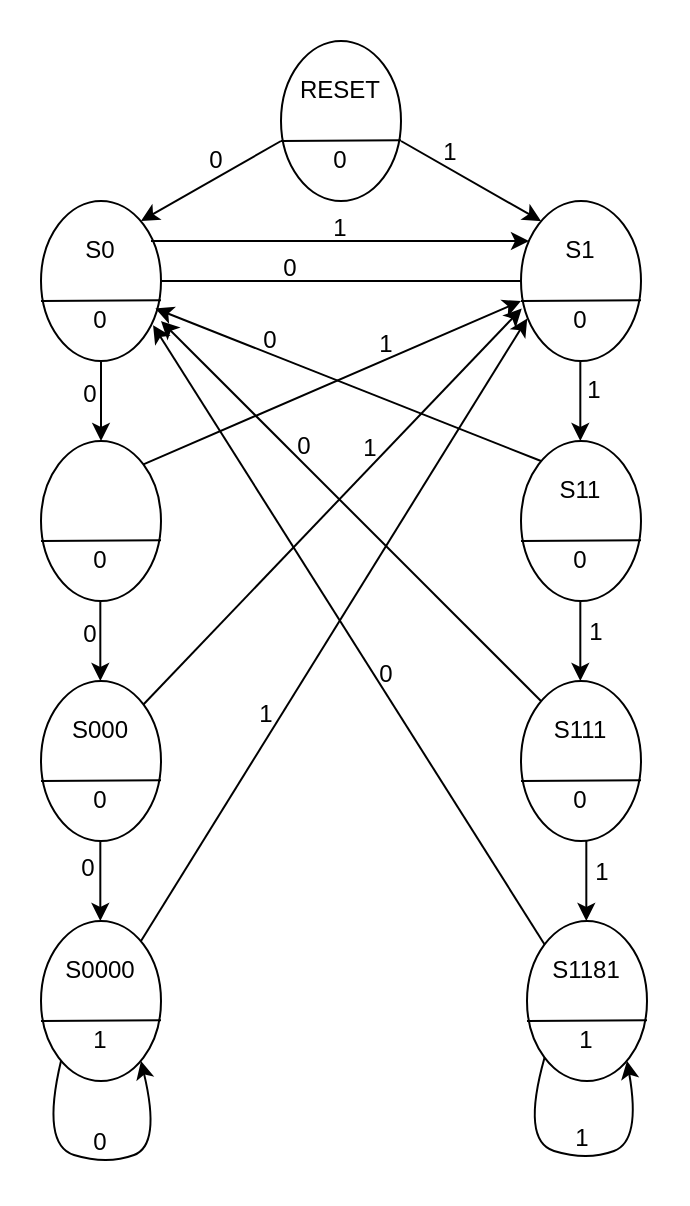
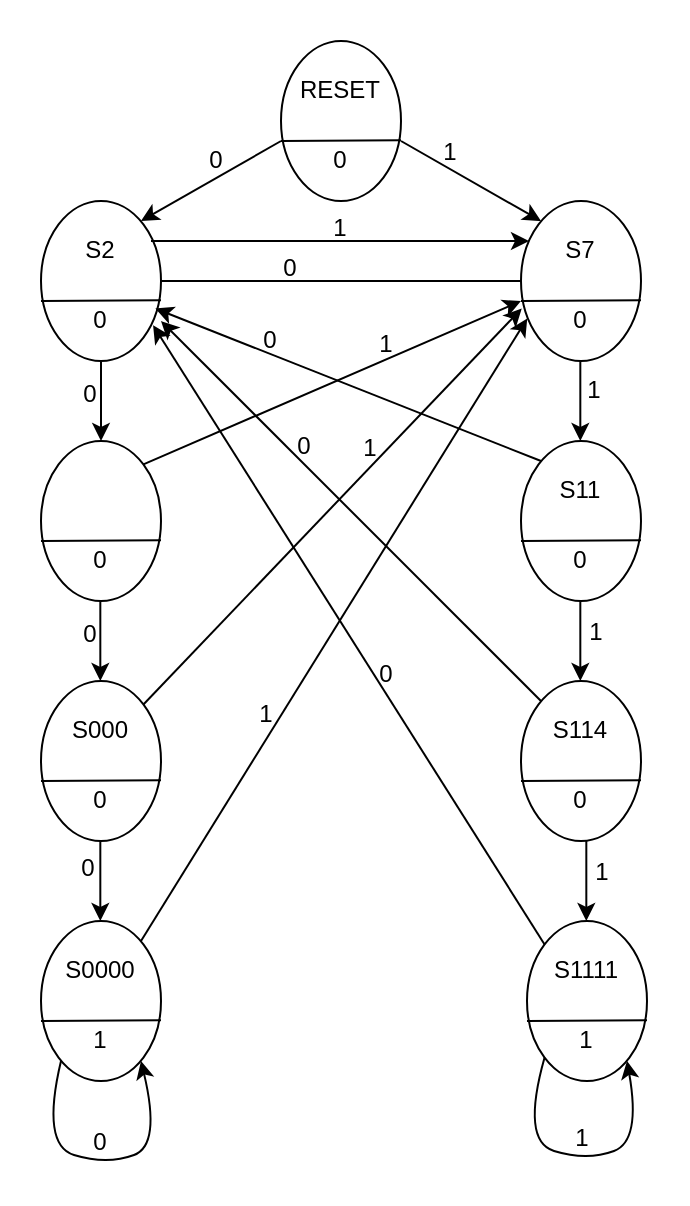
  <mxCell id="0" />
  <mxCell id="1" parent="0" />
  <mxCell id="2" value="" style="group" parent="1" vertex="1" connectable="0"><mxGeometry x="140" y="20" width="60" height="80" as="geometry" /></mxCell>
  <mxCell id="3" value="" style="ellipse;whiteSpace=wrap;html=1;" parent="2" vertex="1"><mxGeometry width="60" height="80" as="geometry" /></mxCell>
  <mxCell id="4" value="" style="endArrow=none;html=1;rounded=0;entryX=1;entryY=0.621;entryDx=0;entryDy=0;entryPerimeter=0;" parent="2" target="3" edge="1"><mxGeometry width="50" height="50" relative="1" as="geometry"><mxPoint y="50" as="sourcePoint" /><mxPoint x="60" y="52" as="targetPoint" /></mxGeometry></mxCell>
  <mxCell id="5" value="RESET" style="text;html=1;strokeColor=none;fillColor=none;align=center;verticalAlign=middle;whiteSpace=wrap;rounded=0;" parent="2" vertex="1"><mxGeometry y="10" width="60" height="30" as="geometry" /></mxCell>
  <mxCell id="6" value="0" style="text;html=1;strokeColor=none;fillColor=none;align=center;verticalAlign=middle;whiteSpace=wrap;rounded=0;" parent="2" vertex="1"><mxGeometry x="10" y="50" width="40" height="20" as="geometry" /></mxCell>
  <mxCell id="7" value="" style="group" parent="1" vertex="1" connectable="0"><mxGeometry x="20" y="100" width="60" height="80" as="geometry" /></mxCell>
  <mxCell id="8" value="" style="ellipse;whiteSpace=wrap;html=1;" parent="7" vertex="1"><mxGeometry width="60" height="80" as="geometry" /></mxCell>
  <mxCell id="9" value="" style="endArrow=none;html=1;rounded=0;entryX=1;entryY=0.621;entryDx=0;entryDy=0;entryPerimeter=0;" parent="7" target="8" edge="1"><mxGeometry width="50" height="50" relative="1" as="geometry"><mxPoint y="50" as="sourcePoint" /><mxPoint x="60" y="52" as="targetPoint" /></mxGeometry></mxCell>
- <mxCell id="10" value="S0" style="text;html=1;strokeColor=none;fillColor=none;align=center;verticalAlign=middle;whiteSpace=wrap;rounded=0;" parent="7" vertex="1"><mxGeometry y="10" width="60" height="30" as="geometry" /></mxCell>
+ <mxCell id="10" value="S2" style="text;html=1;strokeColor=none;fillColor=none;align=center;verticalAlign=middle;whiteSpace=wrap;rounded=0;" parent="7" vertex="1"><mxGeometry y="10" width="60" height="30" as="geometry" /></mxCell>
  <mxCell id="11" value="0" style="text;html=1;strokeColor=none;fillColor=none;align=center;verticalAlign=middle;whiteSpace=wrap;rounded=0;" parent="7" vertex="1"><mxGeometry x="10" y="50" width="40" height="20" as="geometry" /></mxCell>
  <mxCell id="12" value="" style="group" parent="1" vertex="1" connectable="0"><mxGeometry x="260" y="100" width="60" height="80" as="geometry" /></mxCell>
  <mxCell id="13" value="" style="ellipse;whiteSpace=wrap;html=1;" parent="12" vertex="1"><mxGeometry width="60" height="80" as="geometry" /></mxCell>
  <mxCell id="14" value="" style="endArrow=none;html=1;rounded=0;entryX=1;entryY=0.621;entryDx=0;entryDy=0;entryPerimeter=0;" parent="12" target="13" edge="1"><mxGeometry width="50" height="50" relative="1" as="geometry"><mxPoint y="50" as="sourcePoint" /><mxPoint x="60" y="52" as="targetPoint" /></mxGeometry></mxCell>
- <mxCell id="15" value="S1" style="text;html=1;strokeColor=none;fillColor=none;align=center;verticalAlign=middle;whiteSpace=wrap;rounded=0;" parent="12" vertex="1"><mxGeometry y="10" width="60" height="30" as="geometry" /></mxCell>
+ <mxCell id="15" value="S7" style="text;html=1;strokeColor=none;fillColor=none;align=center;verticalAlign=middle;whiteSpace=wrap;rounded=0;" parent="12" vertex="1"><mxGeometry y="10" width="60" height="30" as="geometry" /></mxCell>
  <mxCell id="16" value="0" style="text;html=1;strokeColor=none;fillColor=none;align=center;verticalAlign=middle;whiteSpace=wrap;rounded=0;" parent="12" vertex="1"><mxGeometry x="10" y="50" width="40" height="20" as="geometry" /></mxCell>
  <mxCell id="17" value="" style="group" parent="1" vertex="1" connectable="0"><mxGeometry x="20" y="460" width="60" height="80" as="geometry" /></mxCell>
  <mxCell id="18" value="" style="ellipse;whiteSpace=wrap;html=1;" parent="17" vertex="1"><mxGeometry width="60" height="80" as="geometry" /></mxCell>
  <mxCell id="19" value="" style="endArrow=none;html=1;rounded=0;entryX=1;entryY=0.621;entryDx=0;entryDy=0;entryPerimeter=0;" parent="17" target="18" edge="1"><mxGeometry width="50" height="50" relative="1" as="geometry"><mxPoint y="50" as="sourcePoint" /><mxPoint x="60" y="52" as="targetPoint" /></mxGeometry></mxCell>
  <mxCell id="20" value="S0000" style="text;html=1;strokeColor=none;fillColor=none;align=center;verticalAlign=middle;whiteSpace=wrap;rounded=0;" parent="17" vertex="1"><mxGeometry y="10" width="60" height="30" as="geometry" /></mxCell>
  <mxCell id="21" value="1" style="text;html=1;strokeColor=none;fillColor=none;align=center;verticalAlign=middle;whiteSpace=wrap;rounded=0;" parent="17" vertex="1"><mxGeometry x="10" y="50" width="40" height="20" as="geometry" /></mxCell>
  <mxCell id="22" value="" style="curved=1;endArrow=classic;html=1;rounded=0;entryX=1;entryY=1;entryDx=0;entryDy=0;exitX=0;exitY=1;exitDx=0;exitDy=0;" parent="17" source="21" target="21" edge="1"><mxGeometry width="50" height="50" relative="1" as="geometry"><mxPoint x="10" y="80" as="sourcePoint" /><mxPoint x="53" y="72" as="targetPoint" /><Array as="points"><mxPoint y="112" /><mxPoint x="33" y="122" /><mxPoint x="60" y="112" /></Array></mxGeometry></mxCell>
  <mxCell id="23" value="" style="group" parent="1" vertex="1" connectable="0"><mxGeometry x="20" y="340" width="60" height="80" as="geometry" /></mxCell>
  <mxCell id="24" value="" style="ellipse;whiteSpace=wrap;html=1;" parent="23" vertex="1"><mxGeometry width="60" height="80" as="geometry" /></mxCell>
  <mxCell id="25" value="" style="endArrow=none;html=1;rounded=0;entryX=1;entryY=0.621;entryDx=0;entryDy=0;entryPerimeter=0;" parent="23" target="24" edge="1"><mxGeometry width="50" height="50" relative="1" as="geometry"><mxPoint y="50" as="sourcePoint" /><mxPoint x="60" y="52" as="targetPoint" /></mxGeometry></mxCell>
  <mxCell id="26" value="S000" style="text;html=1;strokeColor=none;fillColor=none;align=center;verticalAlign=middle;whiteSpace=wrap;rounded=0;" parent="23" vertex="1"><mxGeometry y="10" width="60" height="30" as="geometry" /></mxCell>
  <mxCell id="27" value="0" style="text;html=1;strokeColor=none;fillColor=none;align=center;verticalAlign=middle;whiteSpace=wrap;rounded=0;" parent="23" vertex="1"><mxGeometry x="10" y="50" width="40" height="20" as="geometry" /></mxCell>
  <mxCell id="28" value="" style="group" parent="1" vertex="1" connectable="0"><mxGeometry x="20" y="220" width="60" height="80" as="geometry" /></mxCell>
  <mxCell id="29" value="" style="ellipse;whiteSpace=wrap;html=1;" parent="28" vertex="1"><mxGeometry width="60" height="80" as="geometry" /></mxCell>
  <mxCell id="30" value="" style="endArrow=none;html=1;rounded=0;entryX=1;entryY=0.621;entryDx=0;entryDy=0;entryPerimeter=0;" parent="28" target="29" edge="1"><mxGeometry width="50" height="50" relative="1" as="geometry"><mxPoint y="50" as="sourcePoint" /><mxPoint x="60" y="52" as="targetPoint" /></mxGeometry></mxCell>
  <mxCell id="31" value="0" style="text;html=1;strokeColor=none;fillColor=none;align=center;verticalAlign=middle;whiteSpace=wrap;rounded=0;" parent="28" vertex="1"><mxGeometry x="10" y="50" width="40" height="20" as="geometry" /></mxCell>
  <mxCell id="32" value="" style="group" parent="1" vertex="1" connectable="0"><mxGeometry x="260" y="220" width="60" height="80" as="geometry" /></mxCell>
  <mxCell id="33" value="" style="ellipse;whiteSpace=wrap;html=1;" parent="32" vertex="1"><mxGeometry width="60" height="80" as="geometry" /></mxCell>
  <mxCell id="34" value="" style="endArrow=none;html=1;rounded=0;entryX=1;entryY=0.621;entryDx=0;entryDy=0;entryPerimeter=0;" parent="32" target="33" edge="1"><mxGeometry width="50" height="50" relative="1" as="geometry"><mxPoint y="50" as="sourcePoint" /><mxPoint x="60" y="52" as="targetPoint" /></mxGeometry></mxCell>
  <mxCell id="35" value="S11" style="text;html=1;strokeColor=none;fillColor=none;align=center;verticalAlign=middle;whiteSpace=wrap;rounded=0;" parent="32" vertex="1"><mxGeometry y="10" width="60" height="30" as="geometry" /></mxCell>
  <mxCell id="36" value="0" style="text;html=1;strokeColor=none;fillColor=none;align=center;verticalAlign=middle;whiteSpace=wrap;rounded=0;" parent="32" vertex="1"><mxGeometry x="10" y="50" width="40" height="20" as="geometry" /></mxCell>
  <mxCell id="37" value="" style="group" parent="1" vertex="1" connectable="0"><mxGeometry x="260" y="340" width="60" height="80" as="geometry" /></mxCell>
  <mxCell id="38" value="" style="ellipse;whiteSpace=wrap;html=1;" parent="37" vertex="1"><mxGeometry width="60" height="80" as="geometry" /></mxCell>
  <mxCell id="39" value="" style="endArrow=none;html=1;rounded=0;entryX=1;entryY=0.621;entryDx=0;entryDy=0;entryPerimeter=0;" parent="37" target="38" edge="1"><mxGeometry width="50" height="50" relative="1" as="geometry"><mxPoint y="50" as="sourcePoint" /><mxPoint x="60" y="52" as="targetPoint" /></mxGeometry></mxCell>
- <mxCell id="40" value="S111" style="text;html=1;strokeColor=none;fillColor=none;align=center;verticalAlign=middle;whiteSpace=wrap;rounded=0;" parent="37" vertex="1"><mxGeometry y="10" width="60" height="30" as="geometry" /></mxCell>
+ <mxCell id="40" value="S114" style="text;html=1;strokeColor=none;fillColor=none;align=center;verticalAlign=middle;whiteSpace=wrap;rounded=0;" parent="37" vertex="1"><mxGeometry y="10" width="60" height="30" as="geometry" /></mxCell>
  <mxCell id="41" value="0" style="text;html=1;strokeColor=none;fillColor=none;align=center;verticalAlign=middle;whiteSpace=wrap;rounded=0;" parent="37" vertex="1"><mxGeometry x="10" y="50" width="40" height="20" as="geometry" /></mxCell>
  <mxCell id="42" value="" style="group" parent="1" vertex="1" connectable="0"><mxGeometry x="263" y="460" width="60" height="80" as="geometry" /></mxCell>
  <mxCell id="43" value="" style="ellipse;whiteSpace=wrap;html=1;" parent="42" vertex="1"><mxGeometry width="60" height="80" as="geometry" /></mxCell>
  <mxCell id="44" value="" style="endArrow=none;html=1;rounded=0;entryX=1;entryY=0.621;entryDx=0;entryDy=0;entryPerimeter=0;" parent="42" target="43" edge="1"><mxGeometry width="50" height="50" relative="1" as="geometry"><mxPoint y="50" as="sourcePoint" /><mxPoint x="60" y="52" as="targetPoint" /></mxGeometry></mxCell>
- <mxCell id="45" value="S1181" style="text;html=1;strokeColor=none;fillColor=none;align=center;verticalAlign=middle;whiteSpace=wrap;rounded=0;" parent="42" vertex="1"><mxGeometry y="10" width="60" height="30" as="geometry" /></mxCell>
+ <mxCell id="45" value="S1111" style="text;html=1;strokeColor=none;fillColor=none;align=center;verticalAlign=middle;whiteSpace=wrap;rounded=0;" parent="42" vertex="1"><mxGeometry y="10" width="60" height="30" as="geometry" /></mxCell>
  <mxCell id="46" value="1" style="text;html=1;strokeColor=none;fillColor=none;align=center;verticalAlign=middle;whiteSpace=wrap;rounded=0;" parent="42" vertex="1"><mxGeometry x="10" y="50" width="40" height="20" as="geometry" /></mxCell>
  <mxCell id="47" value="" style="curved=1;endArrow=classic;html=1;rounded=0;entryX=1;entryY=1;entryDx=0;entryDy=0;exitX=0;exitY=1;exitDx=0;exitDy=0;" parent="42" source="43" target="46" edge="1"><mxGeometry width="50" height="50" relative="1" as="geometry"><mxPoint x="17" y="80" as="sourcePoint" /><mxPoint x="40" y="110" as="targetPoint" /><Array as="points"><mxPoint x="-3" y="110" /><mxPoint x="30" y="120" /><mxPoint x="57" y="110" /></Array></mxGeometry></mxCell>
  <mxCell id="48" value="" style="endArrow=classic;html=1;rounded=0;entryX=0.5;entryY=0;entryDx=0;entryDy=0;exitX=0.5;exitY=1;exitDx=0;exitDy=0;" parent="1" source="8" target="29" edge="1"><mxGeometry width="50" height="50" relative="1" as="geometry"><mxPoint x="140" y="130" as="sourcePoint" /><mxPoint x="190" y="80" as="targetPoint" /></mxGeometry></mxCell>
  <mxCell id="49" value="" style="endArrow=classic;html=1;rounded=0;" parent="1" edge="1"><mxGeometry width="50" height="50" relative="1" as="geometry"><mxPoint x="140" y="70" as="sourcePoint" /><mxPoint x="70" y="110" as="targetPoint" /></mxGeometry></mxCell>
  <mxCell id="50" value="" style="endArrow=classic;html=1;rounded=0;entryX=0.5;entryY=0;entryDx=0;entryDy=0;exitX=0.5;exitY=1;exitDx=0;exitDy=0;" parent="1" edge="1"><mxGeometry width="50" height="50" relative="1" as="geometry"><mxPoint x="289.66" y="180" as="sourcePoint" /><mxPoint x="289.66" y="220" as="targetPoint" /></mxGeometry></mxCell>
  <mxCell id="51" value="" style="endArrow=classic;html=1;rounded=0;entryX=0.5;entryY=0;entryDx=0;entryDy=0;exitX=0.5;exitY=1;exitDx=0;exitDy=0;" parent="1" edge="1"><mxGeometry width="50" height="50" relative="1" as="geometry"><mxPoint x="49.66" y="300" as="sourcePoint" /><mxPoint x="49.66" y="340" as="targetPoint" /></mxGeometry></mxCell>
  <mxCell id="52" value="" style="endArrow=classic;html=1;rounded=0;entryX=0.5;entryY=0;entryDx=0;entryDy=0;exitX=0.5;exitY=1;exitDx=0;exitDy=0;" parent="1" edge="1"><mxGeometry width="50" height="50" relative="1" as="geometry"><mxPoint x="289.66" y="300" as="sourcePoint" /><mxPoint x="289.66" y="340" as="targetPoint" /></mxGeometry></mxCell>
  <mxCell id="53" value="" style="endArrow=classic;html=1;rounded=0;entryX=0.5;entryY=0;entryDx=0;entryDy=0;exitX=0.5;exitY=1;exitDx=0;exitDy=0;" parent="1" edge="1"><mxGeometry width="50" height="50" relative="1" as="geometry"><mxPoint x="49.66" y="420" as="sourcePoint" /><mxPoint x="49.66" y="460" as="targetPoint" /></mxGeometry></mxCell>
  <mxCell id="54" value="" style="endArrow=classic;html=1;rounded=0;entryX=0.5;entryY=0;entryDx=0;entryDy=0;exitX=0.5;exitY=1;exitDx=0;exitDy=0;" parent="1" edge="1"><mxGeometry width="50" height="50" relative="1" as="geometry"><mxPoint x="292.66" y="420" as="sourcePoint" /><mxPoint x="292.66" y="460" as="targetPoint" /></mxGeometry></mxCell>
  <mxCell id="55" value="" style="endArrow=classic;html=1;rounded=0;" parent="1" edge="1"><mxGeometry width="50" height="50" relative="1" as="geometry"><mxPoint x="200" y="70" as="sourcePoint" /><mxPoint x="270" y="110" as="targetPoint" /></mxGeometry></mxCell>
  <mxCell id="56" value="" style="endArrow=classic;html=1;rounded=0;" parent="1" edge="1"><mxGeometry width="50" height="50" relative="1" as="geometry"><mxPoint x="75" y="120" as="sourcePoint" /><mxPoint x="264" y="120" as="targetPoint" /></mxGeometry></mxCell>
  <mxCell id="57" value="" style="endArrow=none;html=1;rounded=0;exitX=0;exitY=1;exitDx=0;exitDy=0;entryX=1;entryY=1;entryDx=0;entryDy=0;" parent="1" source="15" target="10" edge="1"><mxGeometry width="50" height="50" relative="1" as="geometry"><mxPoint x="260" y="150" as="sourcePoint" /><mxPoint x="80" y="150" as="targetPoint" /></mxGeometry></mxCell>
  <mxCell id="58" value="" style="endArrow=classic;html=1;rounded=0;entryX=0.953;entryY=0.672;entryDx=0;entryDy=0;entryPerimeter=0;" parent="1" target="8" edge="1"><mxGeometry width="50" height="50" relative="1" as="geometry"><mxPoint x="270" y="230" as="sourcePoint" /><mxPoint x="190" y="80" as="targetPoint" /></mxGeometry></mxCell>
  <mxCell id="59" value="" style="endArrow=classic;html=1;rounded=0;" parent="1" edge="1"><mxGeometry width="50" height="50" relative="1" as="geometry"><mxPoint x="270" y="350" as="sourcePoint" /><mxPoint x="80" y="160" as="targetPoint" /></mxGeometry></mxCell>
  <mxCell id="60" value="" style="endArrow=classic;html=1;rounded=0;exitX=0;exitY=0;exitDx=0;exitDy=0;entryX=0.934;entryY=0.776;entryDx=0;entryDy=0;entryPerimeter=0;" parent="1" source="43" target="8" edge="1"><mxGeometry width="50" height="50" relative="1" as="geometry"><mxPoint x="280" y="360" as="sourcePoint" /><mxPoint x="90" y="170" as="targetPoint" /></mxGeometry></mxCell>
  <mxCell id="61" value="" style="endArrow=classic;html=1;rounded=0;exitX=1;exitY=0;exitDx=0;exitDy=0;" parent="1" source="29" edge="1"><mxGeometry width="50" height="50" relative="1" as="geometry"><mxPoint x="110" y="270" as="sourcePoint" /><mxPoint x="260" y="150" as="targetPoint" /></mxGeometry></mxCell>
  <mxCell id="62" value="" style="endArrow=classic;html=1;rounded=0;exitX=1;exitY=0;exitDx=0;exitDy=0;entryX=0.006;entryY=0.672;entryDx=0;entryDy=0;entryPerimeter=0;" parent="1" source="24" target="13" edge="1"><mxGeometry width="50" height="50" relative="1" as="geometry"><mxPoint x="81" y="242" as="sourcePoint" /><mxPoint x="260" y="150" as="targetPoint" /></mxGeometry></mxCell>
  <mxCell id="63" value="" style="endArrow=classic;html=1;rounded=0;entryX=0.052;entryY=0.734;entryDx=0;entryDy=0;entryPerimeter=0;" parent="1" target="13" edge="1"><mxGeometry width="50" height="50" relative="1" as="geometry"><mxPoint x="70" y="470" as="sourcePoint" /><mxPoint x="270" y="164" as="targetPoint" /></mxGeometry></mxCell>
  <mxCell id="64" value="0" style="text;html=1;strokeColor=none;fillColor=none;align=center;verticalAlign=middle;whiteSpace=wrap;rounded=0;" parent="1" vertex="1"><mxGeometry x="40" y="187" width="10" height="20" as="geometry" /></mxCell>
  <mxCell id="65" value="0" style="text;html=1;strokeColor=none;fillColor=none;align=center;verticalAlign=middle;whiteSpace=wrap;rounded=0;" parent="1" vertex="1"><mxGeometry x="40" y="307" width="10" height="20" as="geometry" /></mxCell>
  <mxCell id="66" value="0" style="text;html=1;strokeColor=none;fillColor=none;align=center;verticalAlign=middle;whiteSpace=wrap;rounded=0;" parent="1" vertex="1"><mxGeometry x="39" y="424" width="10" height="20" as="geometry" /></mxCell>
  <mxCell id="67" value="0" style="text;html=1;strokeColor=none;fillColor=none;align=center;verticalAlign=middle;whiteSpace=wrap;rounded=0;" parent="1" vertex="1"><mxGeometry x="45" y="561" width="10" height="20" as="geometry" /></mxCell>
  <mxCell id="68" value="1" style="text;html=1;strokeColor=none;fillColor=none;align=center;verticalAlign=middle;whiteSpace=wrap;rounded=0;" parent="1" vertex="1"><mxGeometry x="286" y="559" width="10" height="20" as="geometry" /></mxCell>
  <mxCell id="69" value="1" style="text;html=1;strokeColor=none;fillColor=none;align=center;verticalAlign=middle;whiteSpace=wrap;rounded=0;" parent="1" vertex="1"><mxGeometry x="296" y="426" width="10" height="20" as="geometry" /></mxCell>
  <mxCell id="70" value="1" style="text;html=1;strokeColor=none;fillColor=none;align=center;verticalAlign=middle;whiteSpace=wrap;rounded=0;" parent="1" vertex="1"><mxGeometry x="293" y="306" width="10" height="20" as="geometry" /></mxCell>
  <mxCell id="71" value="1" style="text;html=1;strokeColor=none;fillColor=none;align=center;verticalAlign=middle;whiteSpace=wrap;rounded=0;" parent="1" vertex="1"><mxGeometry x="292" y="187" width="10" height="15" as="geometry" /></mxCell>
  <mxCell id="72" value="1" style="text;html=1;strokeColor=none;fillColor=none;align=center;verticalAlign=middle;whiteSpace=wrap;rounded=0;" parent="1" vertex="1"><mxGeometry x="220" y="66" width="10" height="20" as="geometry" /></mxCell>
  <mxCell id="73" value="0" style="text;html=1;strokeColor=none;fillColor=none;align=center;verticalAlign=middle;whiteSpace=wrap;rounded=0;" parent="1" vertex="1"><mxGeometry x="103" y="70" width="10" height="20" as="geometry" /></mxCell>
  <mxCell id="74" value="1" style="text;html=1;strokeColor=none;fillColor=none;align=center;verticalAlign=middle;whiteSpace=wrap;rounded=0;" parent="1" vertex="1"><mxGeometry x="165" y="104" width="10" height="20" as="geometry" /></mxCell>
  <mxCell id="75" value="0" style="text;html=1;strokeColor=none;fillColor=none;align=center;verticalAlign=middle;whiteSpace=wrap;rounded=0;" parent="1" vertex="1"><mxGeometry x="140" y="124" width="10" height="20" as="geometry" /></mxCell>
  <mxCell id="76" value="0" style="text;html=1;strokeColor=none;fillColor=none;align=center;verticalAlign=middle;whiteSpace=wrap;rounded=0;" parent="1" vertex="1"><mxGeometry x="130" y="160" width="10" height="20" as="geometry" /></mxCell>
  <mxCell id="77" value="0" style="text;html=1;strokeColor=none;fillColor=none;align=center;verticalAlign=middle;whiteSpace=wrap;rounded=0;" parent="1" vertex="1"><mxGeometry x="147" y="213" width="10" height="20" as="geometry" /></mxCell>
  <mxCell id="78" value="0" style="text;html=1;strokeColor=none;fillColor=none;align=center;verticalAlign=middle;whiteSpace=wrap;rounded=0;" parent="1" vertex="1"><mxGeometry x="188" y="327" width="10" height="20" as="geometry" /></mxCell>
  <mxCell id="79" value="1" style="text;html=1;strokeColor=none;fillColor=none;align=center;verticalAlign=middle;whiteSpace=wrap;rounded=0;" parent="1" vertex="1"><mxGeometry x="188" y="162" width="10" height="20" as="geometry" /></mxCell>
  <mxCell id="80" value="1" style="text;html=1;strokeColor=none;fillColor=none;align=center;verticalAlign=middle;whiteSpace=wrap;rounded=0;" parent="1" vertex="1"><mxGeometry x="180" y="214" width="10" height="20" as="geometry" /></mxCell>
  <mxCell id="81" value="1" style="text;html=1;strokeColor=none;fillColor=none;align=center;verticalAlign=middle;whiteSpace=wrap;rounded=0;" parent="1" vertex="1"><mxGeometry x="128" y="347" width="10" height="20" as="geometry" /></mxCell>
